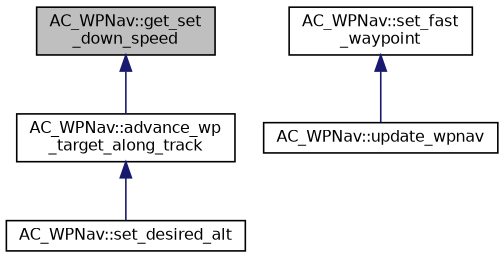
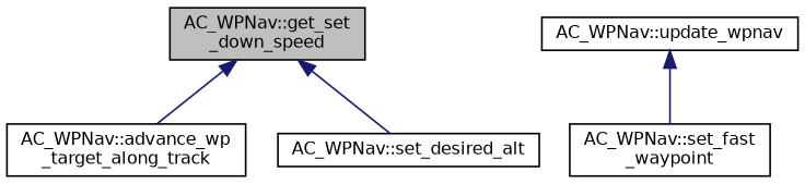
  digraph {
    rankdir=TB
    node [color=black fillcolor=white fontname=Helvetica fontsize=10 shape=record style=filled]
    edge [color=midnightblue dir=back fontname=Helvetica fontsize=10 labelfontname=Helvetica labelfontsize=10 style=solid]
    n1 [fillcolor=grey75 fontcolor=black height=0.2 label="AC_WPNav::get_set\l_down_speed" width=0.4]
    n2 [height=0.2 label="AC_WPNav::advance_wp\l_target_along_track" width=0.4]
    n3 [height=0.2 label="AC_WPNav::set_desired_alt" width=0.4]
    n4 [height=0.2 label="AC_WPNav::update_wpnav" width=0.4]
    n5 [height=0.2 label="AC_WPNav::set_fast\l_waypoint" width=0.4]
    n1 -> n2
-   n2 -> n3
-   n5 -> n4
+   n1 -> n3
+   n4 -> n5
  }
